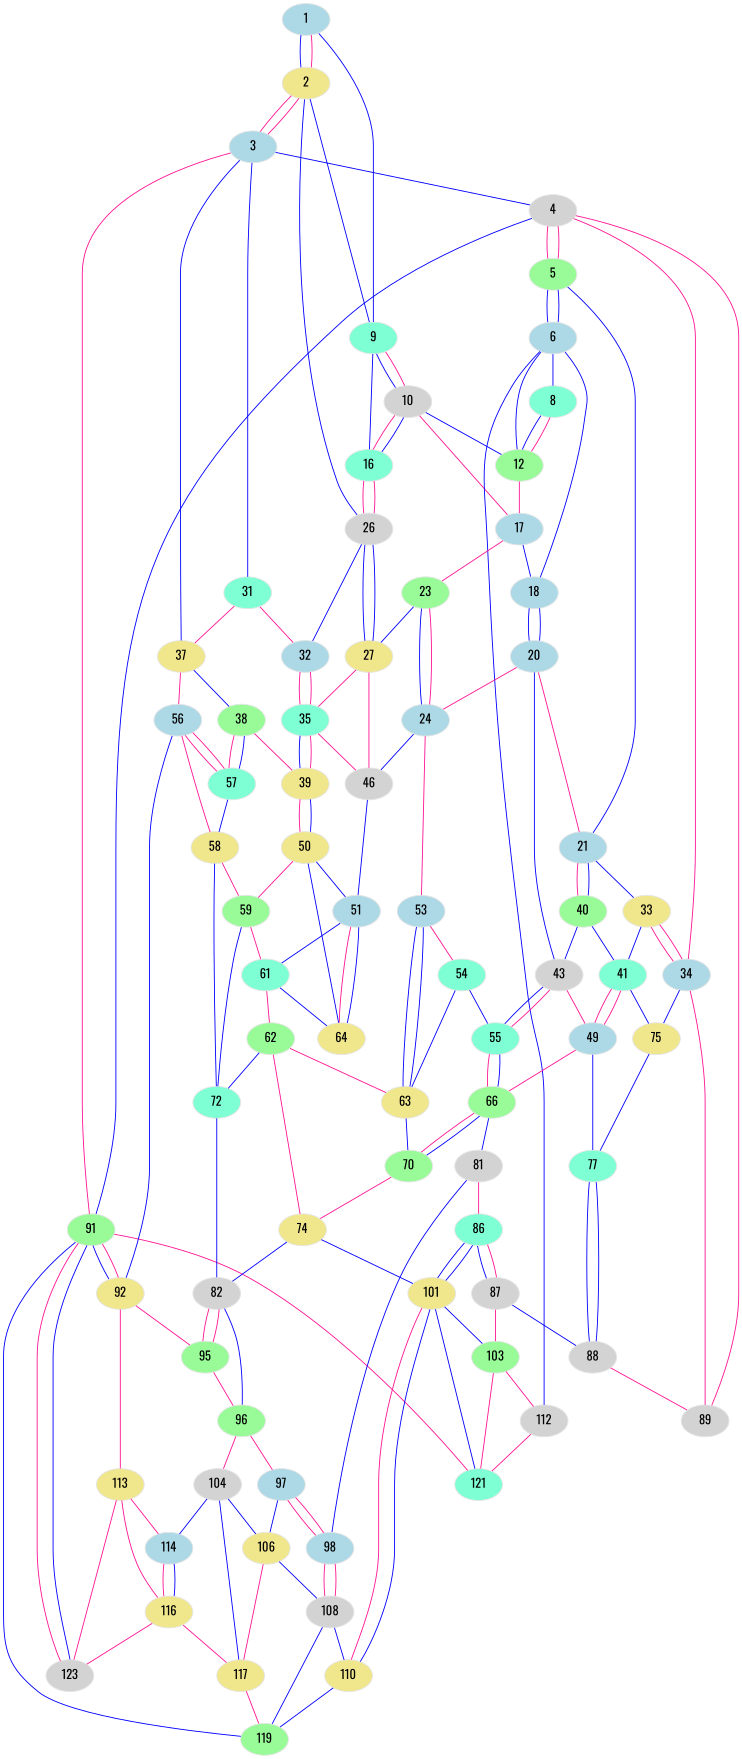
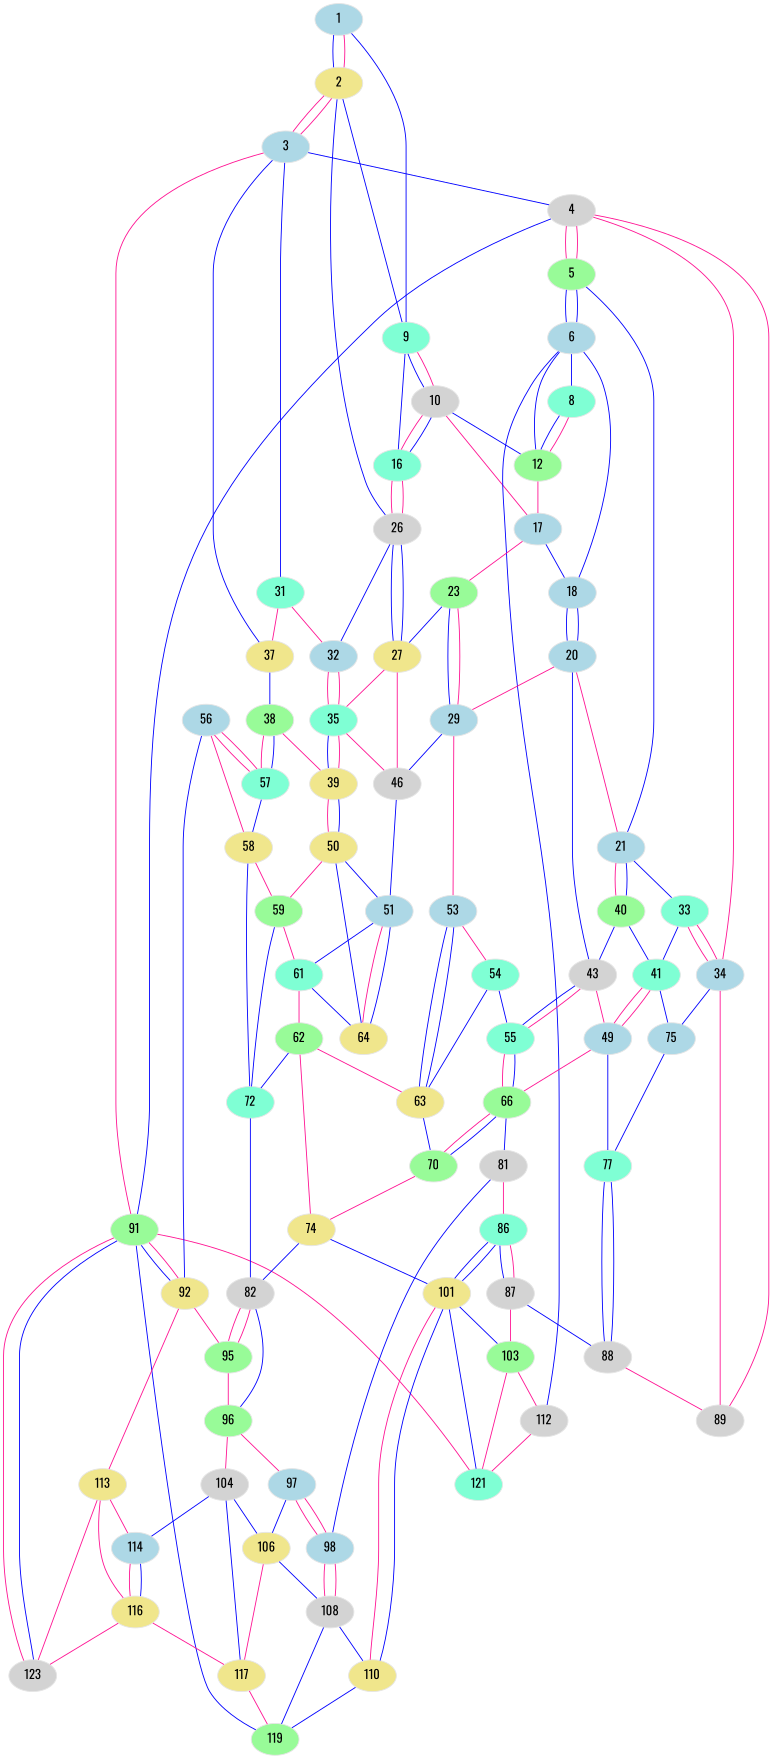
  graph {
    fontname=Oswald
    node [color=gray90 fillcolor=khaki fontname=Oswald style=filled]
    edge [color=blue fontname=Oswald]
    2 [super="+13"]
    1 [fillcolor=lightblue]
    9 [fillcolor=aquamarine super="+14"]
    3 [fillcolor=lightblue super="+30"]
    26 [fillcolor=lightgrey super="+29"]
    10 [fillcolor=lightgrey super="+11"]
    16 [fillcolor=aquamarine]
    4 [fillcolor=lightgrey super="+90"]
    31 [fillcolor=aquamarine]
    37 [super="+45"]
    91 [fillcolor=palegreen super="+125"]
    27 [super="+28"]
    32 [fillcolor=lightblue]
    5 [fillcolor=palegreen]
    34 [fillcolor=lightblue super="+76"]
    89 [fillcolor=lightgrey]
    38 [fillcolor=palegreen]
    56 [fillcolor=lightblue super="+84"]
    92 [super="+93"]
    119 [fillcolor=palegreen super="+124"]
    121 [fillcolor=aquamarine super="+122"]
    123 [fillcolor=lightgrey]
    6 [fillcolor=lightblue super="+7"]
    21 [fillcolor=lightblue super="+22"]
-   75
+   75 [fillcolor=lightblue]
    112 [fillcolor=lightgrey]
    8 [fillcolor=aquamarine]
    12 [fillcolor=palegreen super="+15"]
    18 [fillcolor=lightblue]
-   33
+   33 [fillcolor=aquamarine]
    40 [fillcolor=palegreen]
    17 [fillcolor=lightblue super="+19"]
    20 [fillcolor=lightblue super="+25"]
    23 [fillcolor=palegreen]
-   24 [fillcolor=lightblue super="+47"]
+   24 [fillcolor=lightblue super="+47" label=29]
    43 [fillcolor=lightgrey super="+44"]
    46 [fillcolor=lightgrey super="+48"]
    53 [fillcolor=lightblue]
    49 [fillcolor=lightblue super="+68"]
    55 [fillcolor=aquamarine]
    41 [fillcolor=aquamarine super="+42"]
    35 [fillcolor=aquamarine super="+36"]
    51 [fillcolor=lightblue super="+52"]
    54 [fillcolor=aquamarine]
    63 [super="+69"]
    39
    77 [fillcolor=aquamarine]
    50 [super="+60"]
    57 [fillcolor=aquamarine]
    58 [super="+78"]
    59 [fillcolor=palegreen super="+71"]
    64
    66 [fillcolor=palegreen super="+67"]
    61 [fillcolor=aquamarine super="+65"]
    70 [fillcolor=palegreen]
    81 [fillcolor=lightgrey super="+85"]
    88 [fillcolor=lightgrey super="+94"]
    72 [fillcolor=aquamarine super="+79"]
    62 [fillcolor=palegreen super="+73"]
    95 [fillcolor=palegreen]
    113 [super="+115"]
    82 [fillcolor=lightgrey super="+83"]
    74 [super="+80"]
    101 [super="+102"]
    86 [fillcolor=aquamarine]
    98 [fillcolor=lightblue]
    96 [fillcolor=palegreen super="+99"]
    87 [fillcolor=lightgrey super="+100"]
    108 [fillcolor=lightgrey super="+109"]
    97 [fillcolor=lightblue]
    104 [fillcolor=lightgrey super="+105"]
    103 [fillcolor=palegreen super="+111"]
    110
    114 [fillcolor=lightblue]
    116 [super="+120"]
    106 [super="+107"]
    117 [super="+118"]
    2 -- 9
    2 -- 3 [color=deeppink]
    2 -- 3 [color=deeppink]
    2 -- 26
    1 -- 2
    1 -- 2 [color=deeppink]
    1 -- 9
    9 -- 10
    9 -- 10 [color=deeppink]
    9 -- 16
    3 -- 4
    3 -- 31
    3 -- 37
    3 -- 91 [color=deeppink]
    26 -- 27
    26 -- 27
    26 -- 32
    10 -- 16 [color=deeppink]
    10 -- 16
    10 -- 12
    10 -- 17 [color=deeppink]
    16 -- 26 [color=deeppink]
    16 -- 26 [color=deeppink]
    4 -- 91
    4 -- 5 [color=deeppink]
    4 -- 5 [color=deeppink]
    4 -- 34 [color=deeppink]
    4 -- 89 [color=deeppink]
    31 -- 37 [color=deeppink]
    31 -- 32 [color=deeppink]
    37 -- 38
-   37 -- 56 [color=deeppink]
    91 -- 92
    91 -- 92 [color=deeppink]
    91 -- 119
    91 -- 121 [color=deeppink]
    91 -- 123 [color=deeppink]
    91 -- 123
    27 -- 46 [color=deeppink]
    27 -- 35 [color=deeppink]
    32 -- 35 [color=deeppink]
    32 -- 35 [color=deeppink]
    5 -- 6
    5 -- 6
    5 -- 21
    34 -- 89 [color=deeppink]
    34 -- 75
    38 -- 39 [color=deeppink]
    38 -- 57 [color=deeppink]
    38 -- 57
    56 -- 92
    56 -- 57 [color=deeppink]
    56 -- 57 [color=deeppink]
    56 -- 58 [color=deeppink]
    92 -- 95 [color=deeppink]
    92 -- 113 [color=deeppink]
    6 -- 112
    6 -- 8
    6 -- 12
    6 -- 18
    21 -- 33
    21 -- 40 [color=deeppink]
    21 -- 40
    75 -- 77
    112 -- 121 [color=deeppink]
    8 -- 12
    8 -- 12 [color=deeppink]
    12 -- 17 [color=deeppink]
    18 -- 20
    18 -- 20
    33 -- 34 [color=deeppink]
    33 -- 34 [color=deeppink]
    33 -- 41
    40 -- 43
    40 -- 41
    17 -- 18
    17 -- 23 [color=deeppink]
    20 -- 21 [color=deeppink]
    20 -- 24 [color=deeppink]
    20 -- 43
    23 -- 27
    23 -- 24
    23 -- 24 [color=deeppink]
    24 -- 46
    24 -- 53 [color=deeppink]
    43 -- 49 [color=deeppink]
    43 -- 55
    43 -- 55 [color=deeppink]
    46 -- 51
    53 -- 54 [color=deeppink]
    53 -- 63
    53 -- 63
    49 -- 77
    49 -- 66 [color=deeppink]
    55 -- 66 [color=deeppink]
    55 -- 66
    41 -- 75
    41 -- 49 [color=deeppink]
    41 -- 49 [color=deeppink]
    35 -- 46 [color=deeppink]
    35 -- 39
    35 -- 39 [color=deeppink]
    51 -- 64 [color=deeppink]
    51 -- 64
    51 -- 61
    54 -- 55
    54 -- 63
    63 -- 70
    39 -- 50 [color=deeppink]
    39 -- 50
    77 -- 88
    77 -- 88
    50 -- 51
    50 -- 59 [color=deeppink]
    50 -- 64
    57 -- 58
    58 -- 59 [color=deeppink]
    58 -- 72
    59 -- 61 [color=deeppink]
    59 -- 72
    66 -- 70 [color=deeppink]
    66 -- 70
    66 -- 81
    61 -- 64
    61 -- 62 [color=deeppink]
    70 -- 74 [color=deeppink]
    81 -- 86 [color=deeppink]
    81 -- 98
    88 -- 89 [color=deeppink]
    72 -- 82
    62 -- 63 [color=deeppink]
    62 -- 72
    62 -- 74 [color=deeppink]
    95 -- 96 [color=deeppink]
    113 -- 123 [color=deeppink]
    113 -- 114 [color=deeppink]
    113 -- 116 [color=deeppink]
    82 -- 95 [color=deeppink]
    82 -- 95 [color=deeppink]
    82 -- 96
    74 -- 82
    74 -- 101
    101 -- 121
    101 -- 103
    101 -- 110 [color=deeppink]
    101 -- 110
    86 -- 101
    86 -- 101
    86 -- 87
    86 -- 87 [color=deeppink]
    98 -- 108 [color=deeppink]
    98 -- 108 [color=deeppink]
    96 -- 97 [color=deeppink]
    96 -- 104 [color=deeppink]
    87 -- 88 [weight=2]
    87 -- 103 [color=deeppink]
    108 -- 119
    108 -- 110
    97 -- 98 [color=deeppink]
    97 -- 98 [color=deeppink]
    97 -- 106
    104 -- 114
    104 -- 106
    104 -- 117
    103 -- 121 [color=deeppink]
    103 -- 112 [color=deeppink]
    110 -- 119
    114 -- 116 [color=deeppink]
    114 -- 116
    116 -- 123 [color=deeppink]
    116 -- 117 [color=deeppink]
    106 -- 108
    106 -- 117 [color=deeppink]
    117 -- 119 [color=deeppink]
  }
